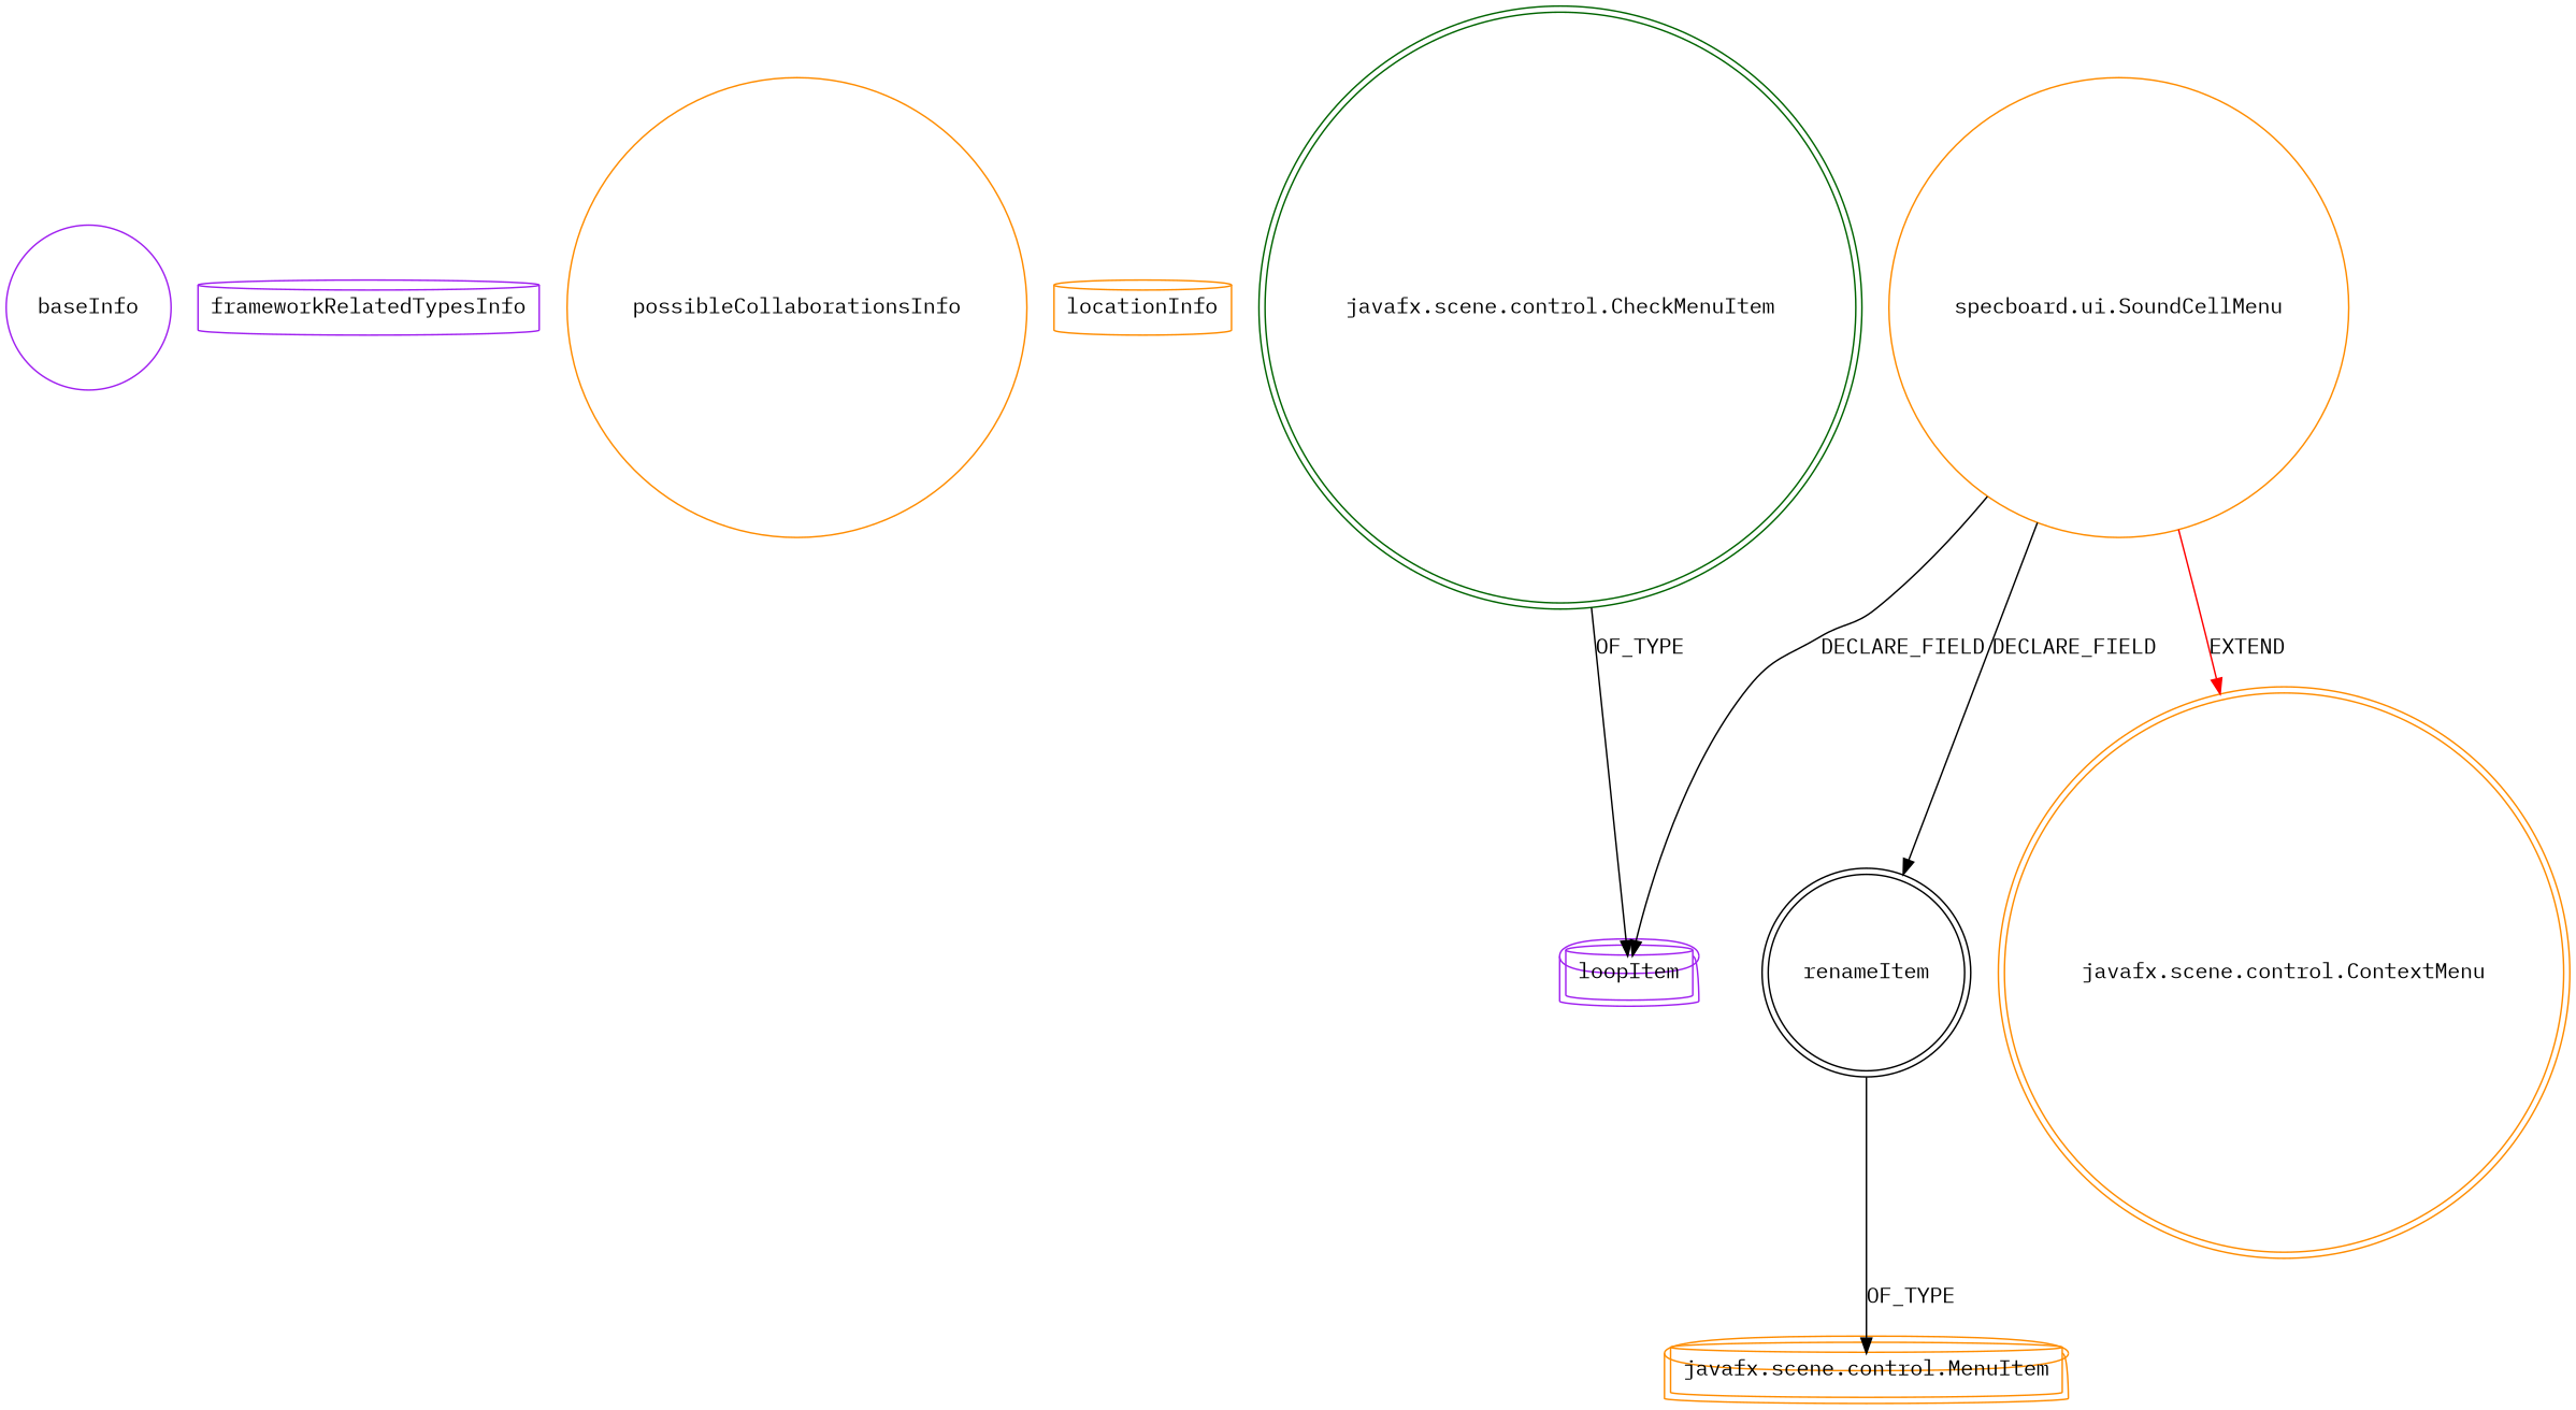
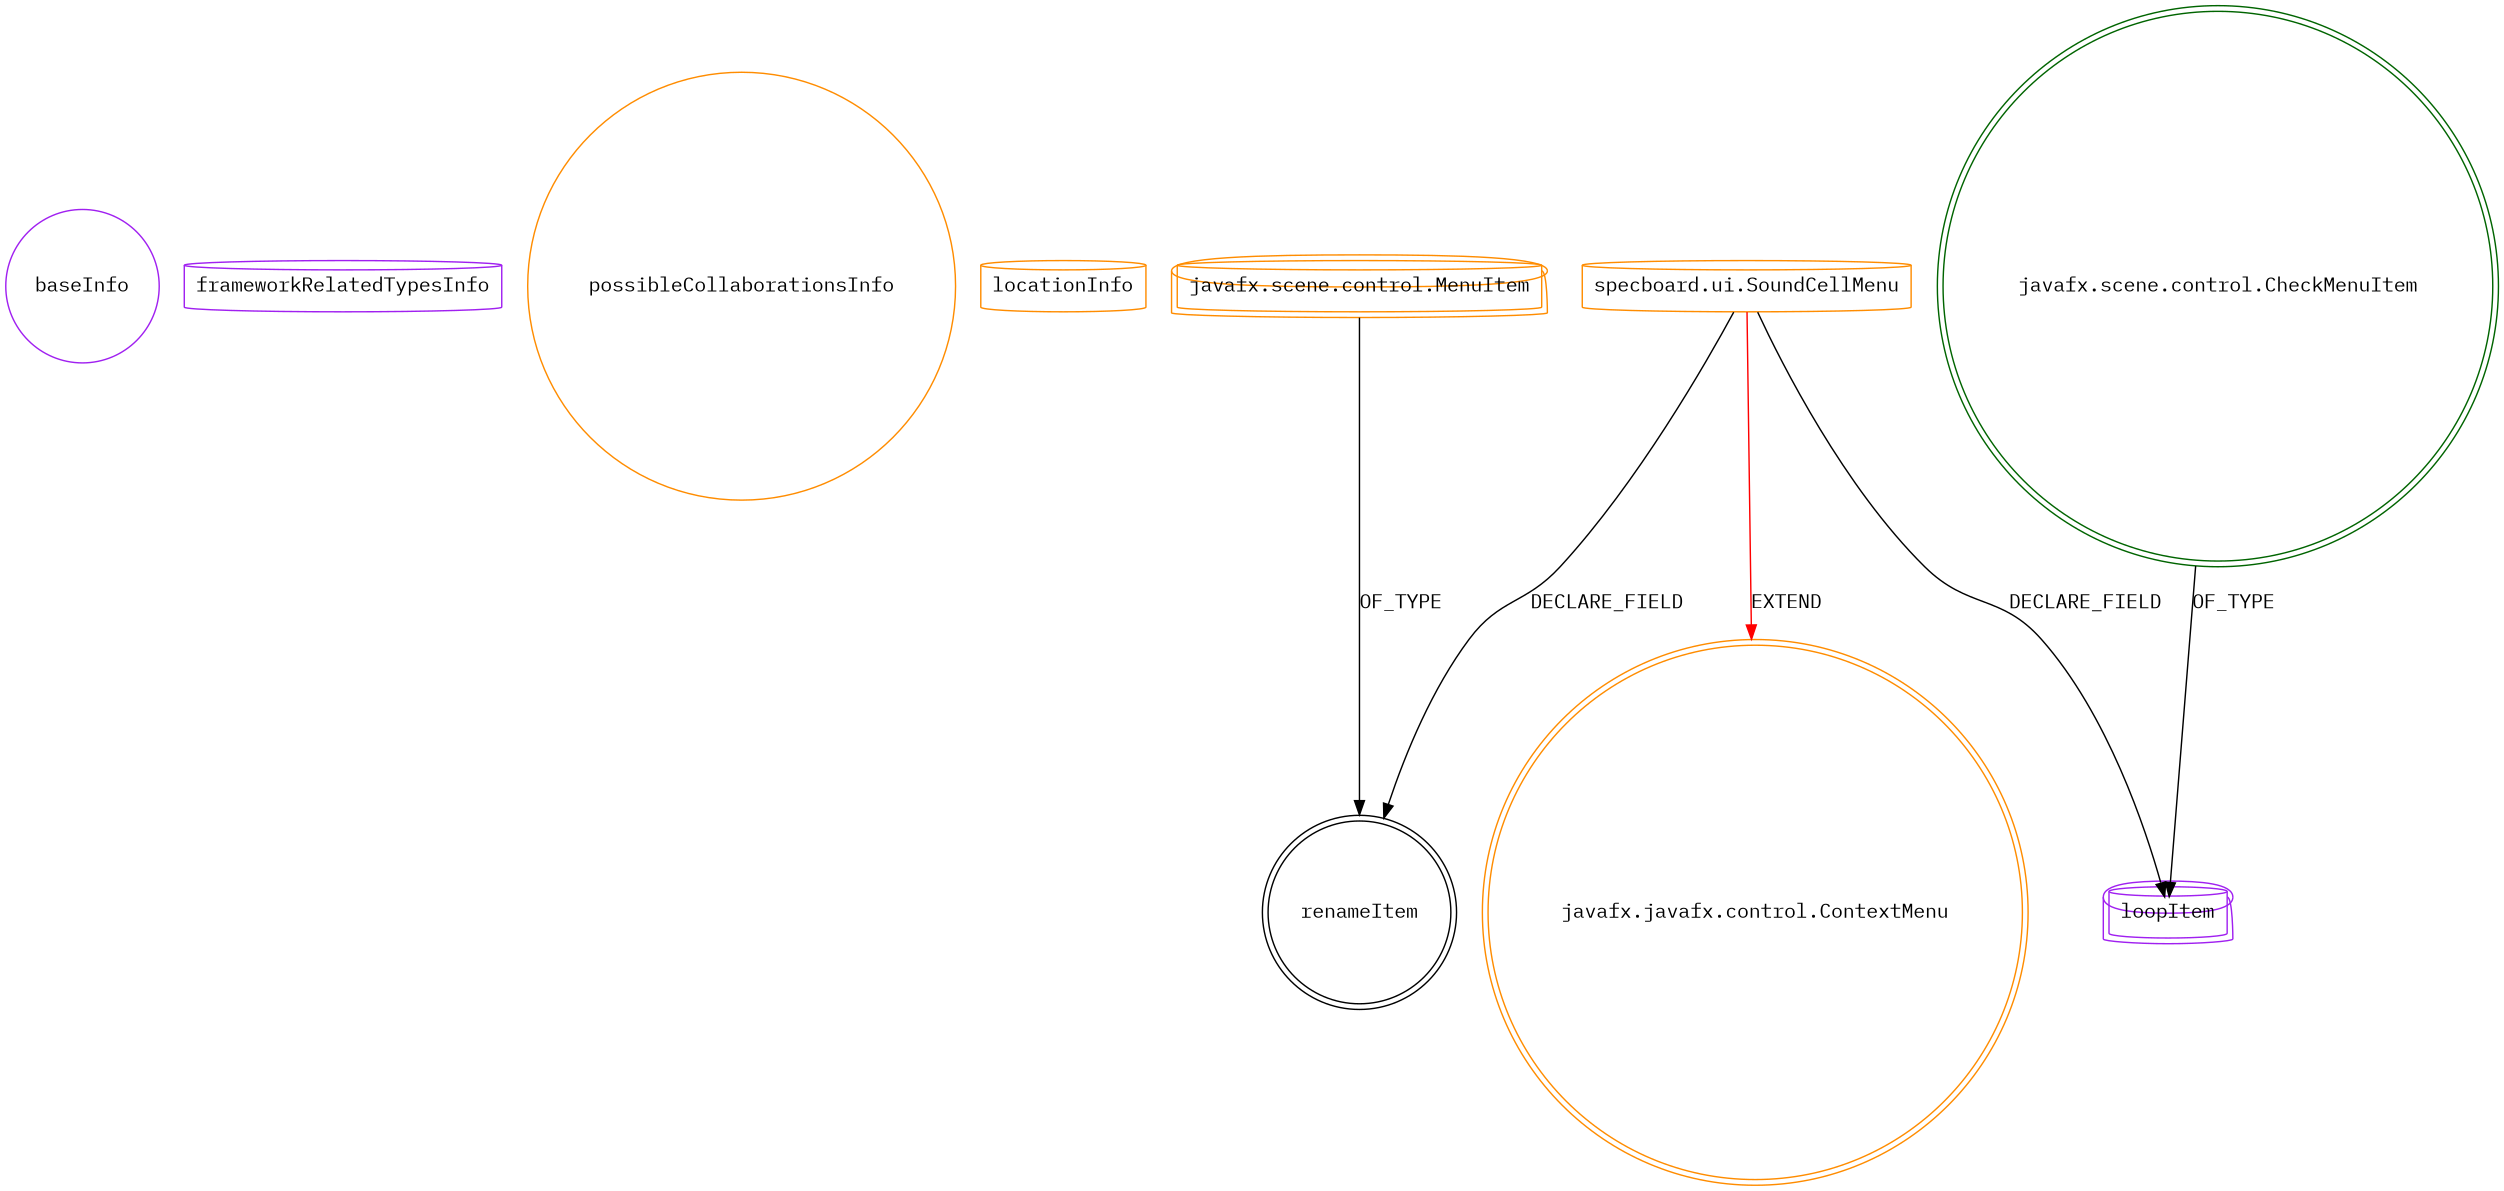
  digraph {
    fontname="IBM Plex Mono"
    node [color=darkorange fontname="IBM Plex Mono" shape=circle isFrameworkType=true]
    edge [fontname="IBM Plex Mono"]
    baseInfo [category=extension_graph color=purple graphId=1233 isAnonymous=false possibleRelation=false isFrameworkType=""]
    frameworkRelatedTypesInfo [0="javafx.scene.control.ContextMenu" color=purple shape=cylinder isFrameworkType=""]
    possibleCollaborationsInfo [isFrameworkType=""]
    locationInfo [contextSignature=SoundCellMenu filePath="/SlyJack0-SpecBoard/SpecBoard-master/src/specboard/ui/SoundCellMenu.java" graphId=1233 projectName="SlyJack0-SpecBoard" shape=cylinder isFrameworkType=""]
-   n5 [isFrameworkType=false label="specboard.ui.SoundCellMenu" vertexType=ROOT_CLIENT_CLASS_DECLARATION]
-   n6 [label="javafx.scene.control.ContextMenu" peripheries=2 vertexType=FRAMEWORK_CLASS_TYPE]
+   n5 [isFrameworkType=false label="specboard.ui.SoundCellMenu" shape=cylinder vertexType=ROOT_CLIENT_CLASS_DECLARATION]
+   n6 [label="javafx.javafx.control.ContextMenu" peripheries=2 vertexType=FRAMEWORK_CLASS_TYPE]
    n7 [color=purple label=loopItem peripheries=2 shape=cylinder vertexType=FIELD_DECLARATION]
    n8 [color=black label=renameItem peripheries=2 vertexType=FIELD_DECLARATION]
    n9 [label="javafx.scene.control.MenuItem" peripheries=2 shape=cylinder vertexType=FRAMEWORK_CLASS_TYPE]
    n10 [color=darkgreen label="javafx.scene.control.CheckMenuItem" peripheries=2 vertexType=FRAMEWORK_CLASS_TYPE]
    n5 -> n6 [color=red label=EXTEND]
    n5 -> n7 [label=DECLARE_FIELD]
    n5 -> n8 [label=DECLARE_FIELD]
-   n8 -> n9 [label=OF_TYPE]
+   n9 -> n8 [label=OF_TYPE]
    n10 -> n7 [label=OF_TYPE]
  }
